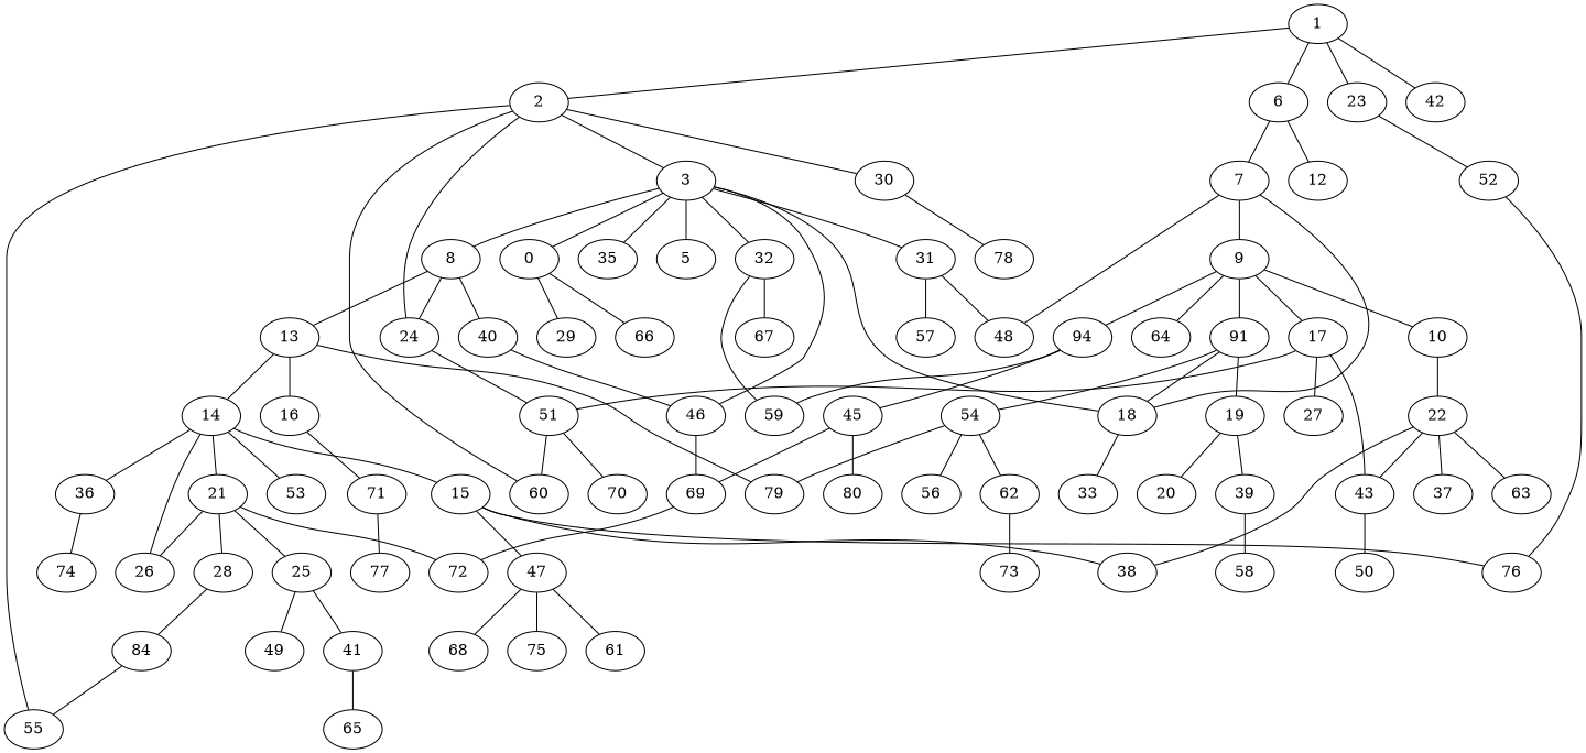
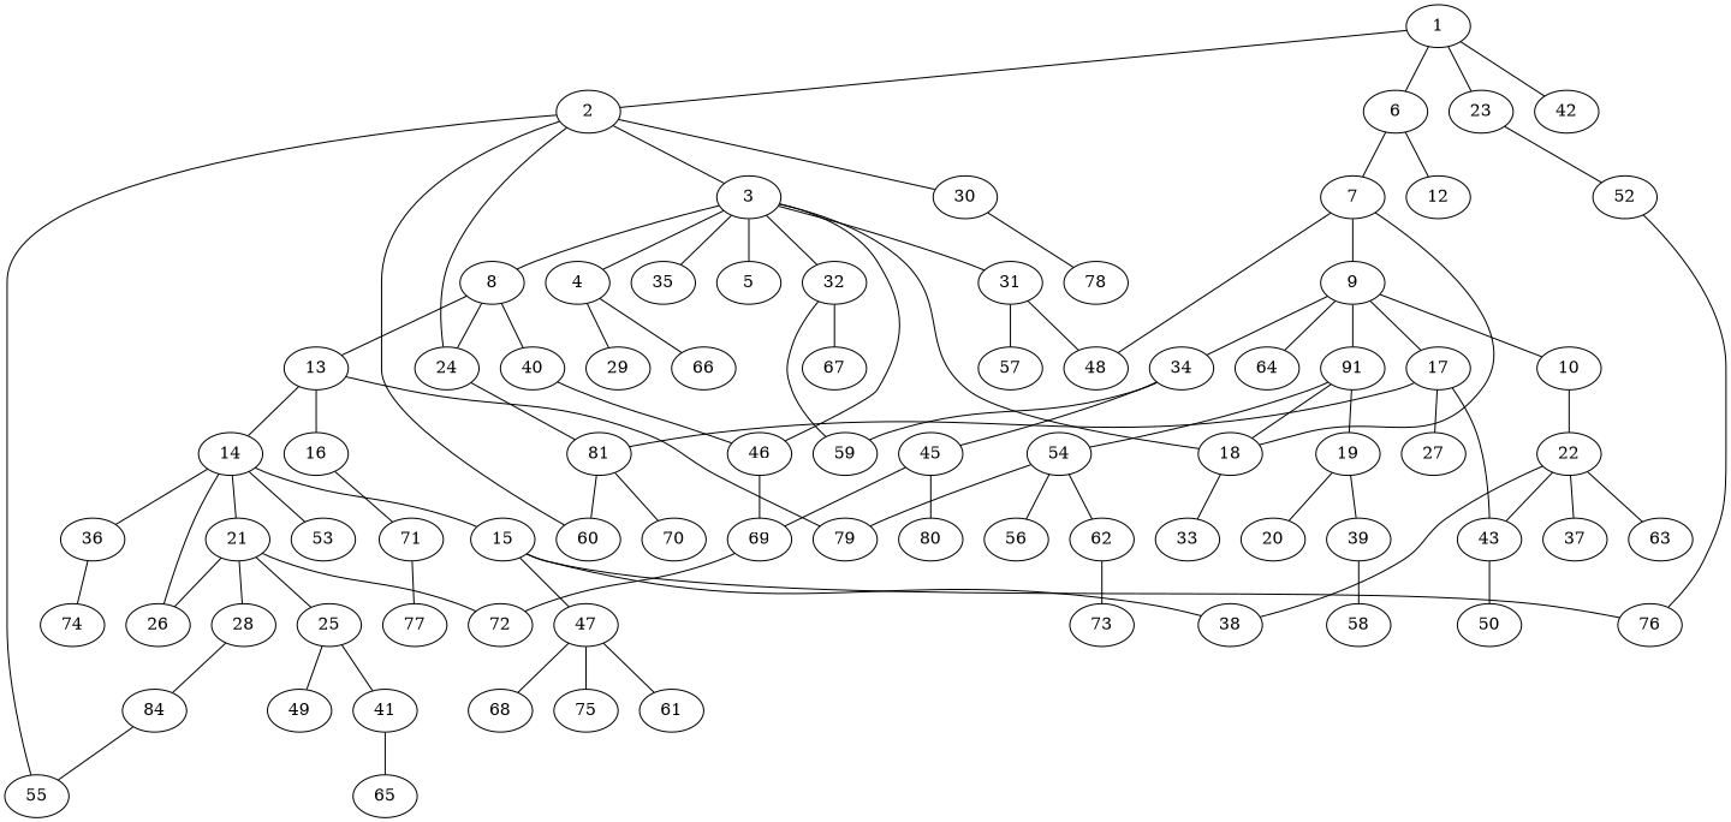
  graph {
    1
    2
    6
    23
    42
    3
    24
    30
    55
    60
    7
    12
    52
-   4 [label=0]
+   4
    5
    8
    18
    31
    32
    35
    46
-   51
+   51 [label=81]
    78
    48
    9
    76
    29
    66
    13
    40
    33
    57
    59
    67
    69
    70
    14
    16
    79
    72
    10
    n42 [label=91]
    17
-   34 [label=94]
+   34
    64
    22
    19
    54
    27
    43
    45
    15
    21
    26
    36
    53
    71
    38
    37
    63
    80
    20
    39
    56
    62
    50
    58
    73
    47
    25
    28
    74
    77
    61
    68
    75
    41
    49
    n79 [label=84]
    65
    1 -- 2
    1 -- 6
    1 -- 23
    1 -- 42
    2 -- 3
    2 -- 24
    2 -- 30
    2 -- 55
    2 -- 60
    6 -- 7
    6 -- 12
    23 -- 52
    3 -- 4
    3 -- 5
    3 -- 8
    3 -- 18
    3 -- 31
    3 -- 32
    3 -- 35
    3 -- 46
    24 -- 51
    30 -- 78
    7 -- 18
    7 -- 48
    7 -- 9
    52 -- 76
    4 -- 29
    4 -- 66
    8 -- 24
    8 -- 13
    8 -- 40
    18 -- 33
    31 -- 48
    31 -- 57
    32 -- 59
    32 -- 67
    46 -- 69
    51 -- 60
    51 -- 70
    9 -- 10
    9 -- n42
    9 -- 17
    9 -- 34
    9 -- 64
    13 -- 14
    13 -- 16
    13 -- 79
    40 -- 46
    69 -- 72
    14 -- 15
    14 -- 21
    14 -- 26
    14 -- 36
    14 -- 53
    16 -- 71
    10 -- 22
    n42 -- 18
    n42 -- 19
    n42 -- 54
    17 -- 51
    17 -- 27
    17 -- 43
    34 -- 59
    34 -- 45
    22 -- 43
    22 -- 38
    22 -- 37
    22 -- 63
    19 -- 20
    19 -- 39
    54 -- 79
    54 -- 56
    54 -- 62
    43 -- 50
    45 -- 69
    45 -- 80
    15 -- 76
    15 -- 38
    15 -- 47
    21 -- 72
    21 -- 26
    21 -- 25
    21 -- 28
    36 -- 74
    71 -- 77
    39 -- 58
    62 -- 73
    47 -- 61
    47 -- 68
    47 -- 75
    25 -- 41
    25 -- 49
    28 -- n79
    41 -- 65
    n79 -- 55
  }
